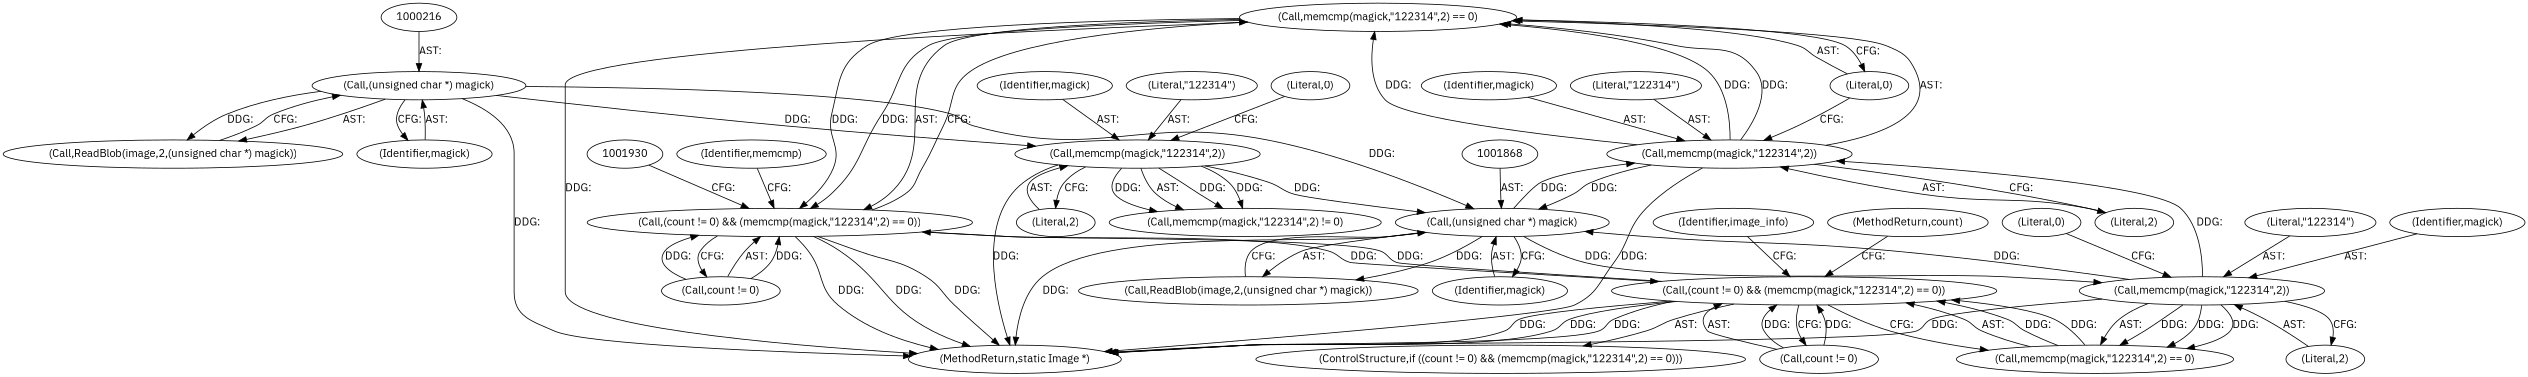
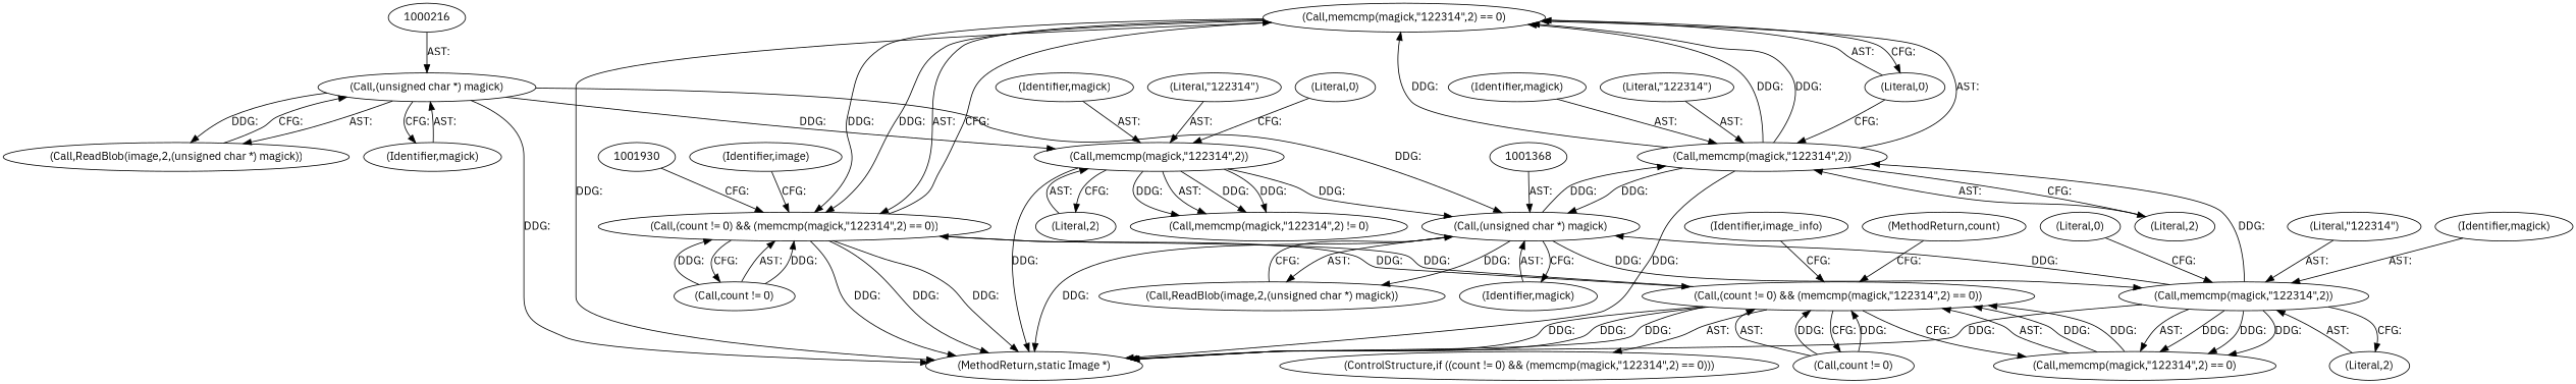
  digraph {
    fontname="IBM Plex Sans"
    node [fontname="IBM Plex Sans"]
    edge [fontname="IBM Plex Sans"]
    n1 [label="(Call,memcmp(magick,\"\122\314\",2) == 0)"]
    n2 [label="(Call,(count != 0) && (memcmp(magick,\"\122\314\",2) == 0))"]
    n3 [label="(MethodReturn,static Image *)"]
    n4 [label="(Literal,0)"]
    n5 [label="(Call,(count != 0) && (memcmp(magick,\"\122\314\",2) == 0))"]
    n6 [label="(Call,count != 0)"]
    n7 [label="(Call,memcmp(magick,\"\122\314\",2))"]
    n8 [label="(Call,(unsigned char *) magick)"]
    n9 [label="(Literal,2)"]
    n10 [label="(Call,memcmp(magick,\"\122\314\",2))"]
    n11 [label="(Call,ReadBlob(image,2,(unsigned char *) magick))"]
    n12 [label="(Identifier,magick)"]
    n13 [label="(Literal,2)"]
    n14 [label="(Call,memcmp(magick,\"\122\314\",2) == 0)"]
    n15 [label="(Call,memcmp(magick,\"\122\314\",2))"]
    n16 [label="(Literal,2)"]
    n17 [label="(Call,memcmp(magick,\"\122\314\",2) != 0)"]
    n18 [label="(Call,(unsigned char *) magick)"]
    n19 [label="(Identifier,magick)"]
    n20 [label="(Call,ReadBlob(image,2,(unsigned char *) magick))"]
    n21 [label="(Call,count != 0)"]
    n22 [label="(ControlStructure,if ((count != 0) && (memcmp(magick,\"\122\314\",2) == 0)))"]
    n23 [label="(MethodReturn,count)"]
    n24 [label="(Literal,\"\122\314\")"]
    n25 [label="(Literal,0)"]
    n26 [label="(Identifier,magick)"]
    n27 [label="(Identifier,magick)"]
    n28 [label="(Literal,\"\122\314\")"]
-   n29 [label="(Identifier,memcmp)"]
+   n29 [label="(Identifier,image)"]
    n30 [label="(Identifier,magick)"]
    n31 [label="(Literal,\"\122\314\")"]
    n32 [label="(Literal,0)"]
    n33 [label="(Identifier,image_info)"]
-   1001868
+   1001868 [label=1001368]
    1000216
    1001930
    n1 -> n2 [label="AST: "]
    n1 -> n2 [label="DDG: "]
    n1 -> n2 [label="DDG: "]
    n1 -> n3 [label="DDG: "]
    n1 -> n4 [label="CFG: "]
    n2 -> n1 [label="CFG: "]
    n2 -> n3 [label="DDG: "]
    n2 -> n3 [label="DDG: "]
    n2 -> n3 [label="DDG: "]
    n2 -> n5 [label="DDG: "]
    n2 -> n6 [label="CFG: "]
    n4 -> n1 [label="AST: "]
    n4 -> n7 [label="CFG: "]
    n5 -> n2 [label="DDG: "]
    n5 -> n3 [label="DDG: "]
    n5 -> n3 [label="DDG: "]
    n5 -> n3 [label="DDG: "]
    n5 -> n14 [label="CFG: "]
    n5 -> n21 [label="CFG: "]
    n5 -> n22 [label="AST: "]
    n6 -> n2 [label="AST: "]
    n6 -> n2 [label="DDG: "]
    n6 -> n2 [label="DDG: "]
    n7 -> n1 [label="AST: "]
    n7 -> n1 [label="DDG: "]
    n7 -> n1 [label="DDG: "]
    n7 -> n1 [label="DDG: "]
    n7 -> n3 [label="DDG: "]
    n7 -> n8 [label="DDG: "]
    n7 -> n9 [label="CFG: "]
    n8 -> n3 [label="DDG: "]
    n8 -> n7 [label="DDG: "]
    n8 -> n10 [label="DDG: "]
    n8 -> n11 [label="AST: "]
    n8 -> n11 [label="DDG: "]
    n8 -> n12 [label="CFG: "]
    n9 -> n7 [label="AST: "]
    n10 -> n3 [label="DDG: "]
    n10 -> n7 [label="DDG: "]
    n10 -> n8 [label="DDG: "]
    n10 -> n13 [label="CFG: "]
    n10 -> n14 [label="AST: "]
    n10 -> n14 [label="DDG: "]
    n10 -> n14 [label="DDG: "]
    n10 -> n14 [label="DDG: "]
    n11 -> n8 [label="CFG: "]
    n12 -> n8 [label="AST: "]
    n13 -> n10 [label="AST: "]
    n14 -> n5 [label="AST: "]
    n14 -> n5 [label="DDG: "]
    n14 -> n5 [label="DDG: "]
    n15 -> n3 [label="DDG: "]
    n15 -> n8 [label="DDG: "]
    n15 -> n16 [label="CFG: "]
    n15 -> n17 [label="AST: "]
    n15 -> n17 [label="DDG: "]
    n15 -> n17 [label="DDG: "]
    n15 -> n17 [label="DDG: "]
    n16 -> n15 [label="AST: "]
    n18 -> n3 [label="DDG: "]
    n18 -> n8 [label="DDG: "]
    n18 -> n15 [label="DDG: "]
    n18 -> n19 [label="CFG: "]
    n18 -> n20 [label="AST: "]
    n18 -> n20 [label="DDG: "]
    n19 -> n18 [label="AST: "]
    n20 -> n18 [label="CFG: "]
    n21 -> n5 [label="AST: "]
    n21 -> n5 [label="DDG: "]
    n21 -> n5 [label="DDG: "]
    n23 -> n5 [label="CFG: "]
    n24 -> n15 [label="AST: "]
    n25 -> n15 [label="CFG: "]
    n26 -> n7 [label="AST: "]
    n27 -> n15 [label="AST: "]
    n28 -> n10 [label="AST: "]
    n29 -> n2 [label="CFG: "]
    n30 -> n10 [label="AST: "]
    n31 -> n7 [label="AST: "]
    n32 -> n10 [label="CFG: "]
    n33 -> n5 [label="CFG: "]
    1001868 -> n8 [label="AST: "]
    1000216 -> n18 [label="AST: "]
    1001930 -> n2 [label="CFG: "]
  }
